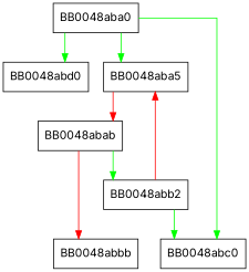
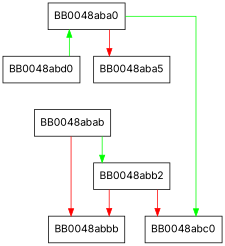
  digraph {
    fontname=Inter
    splines=ortho
    node [fontname=Inter shape=box]
    edge [color=green fontname=Inter]
    BB0048aba0
    BB0048abd0
    BB0048aba5
    BB0048abc0
    BB0048abab
    BB0048abbb
    BB0048abb2
-   BB0048aba0 -> BB0048abd0
-   BB0048aba0 -> BB0048aba5
+   BB0048abd0 -> BB0048aba0
+   BB0048aba0 -> BB0048aba5 [color=red]
    BB0048aba0 -> BB0048abc0
-   BB0048aba5 -> BB0048abab [color=red]
    BB0048abab -> BB0048abbb [color=red]
    BB0048abab -> BB0048abb2
-   BB0048abb2 -> BB0048abc0
-   BB0048abb2 -> BB0048aba5 [color=red]
+   BB0048abb2 -> BB0048abc0 [color=red]
+   BB0048abb2 -> BB0048abbb [color=red]
  }
